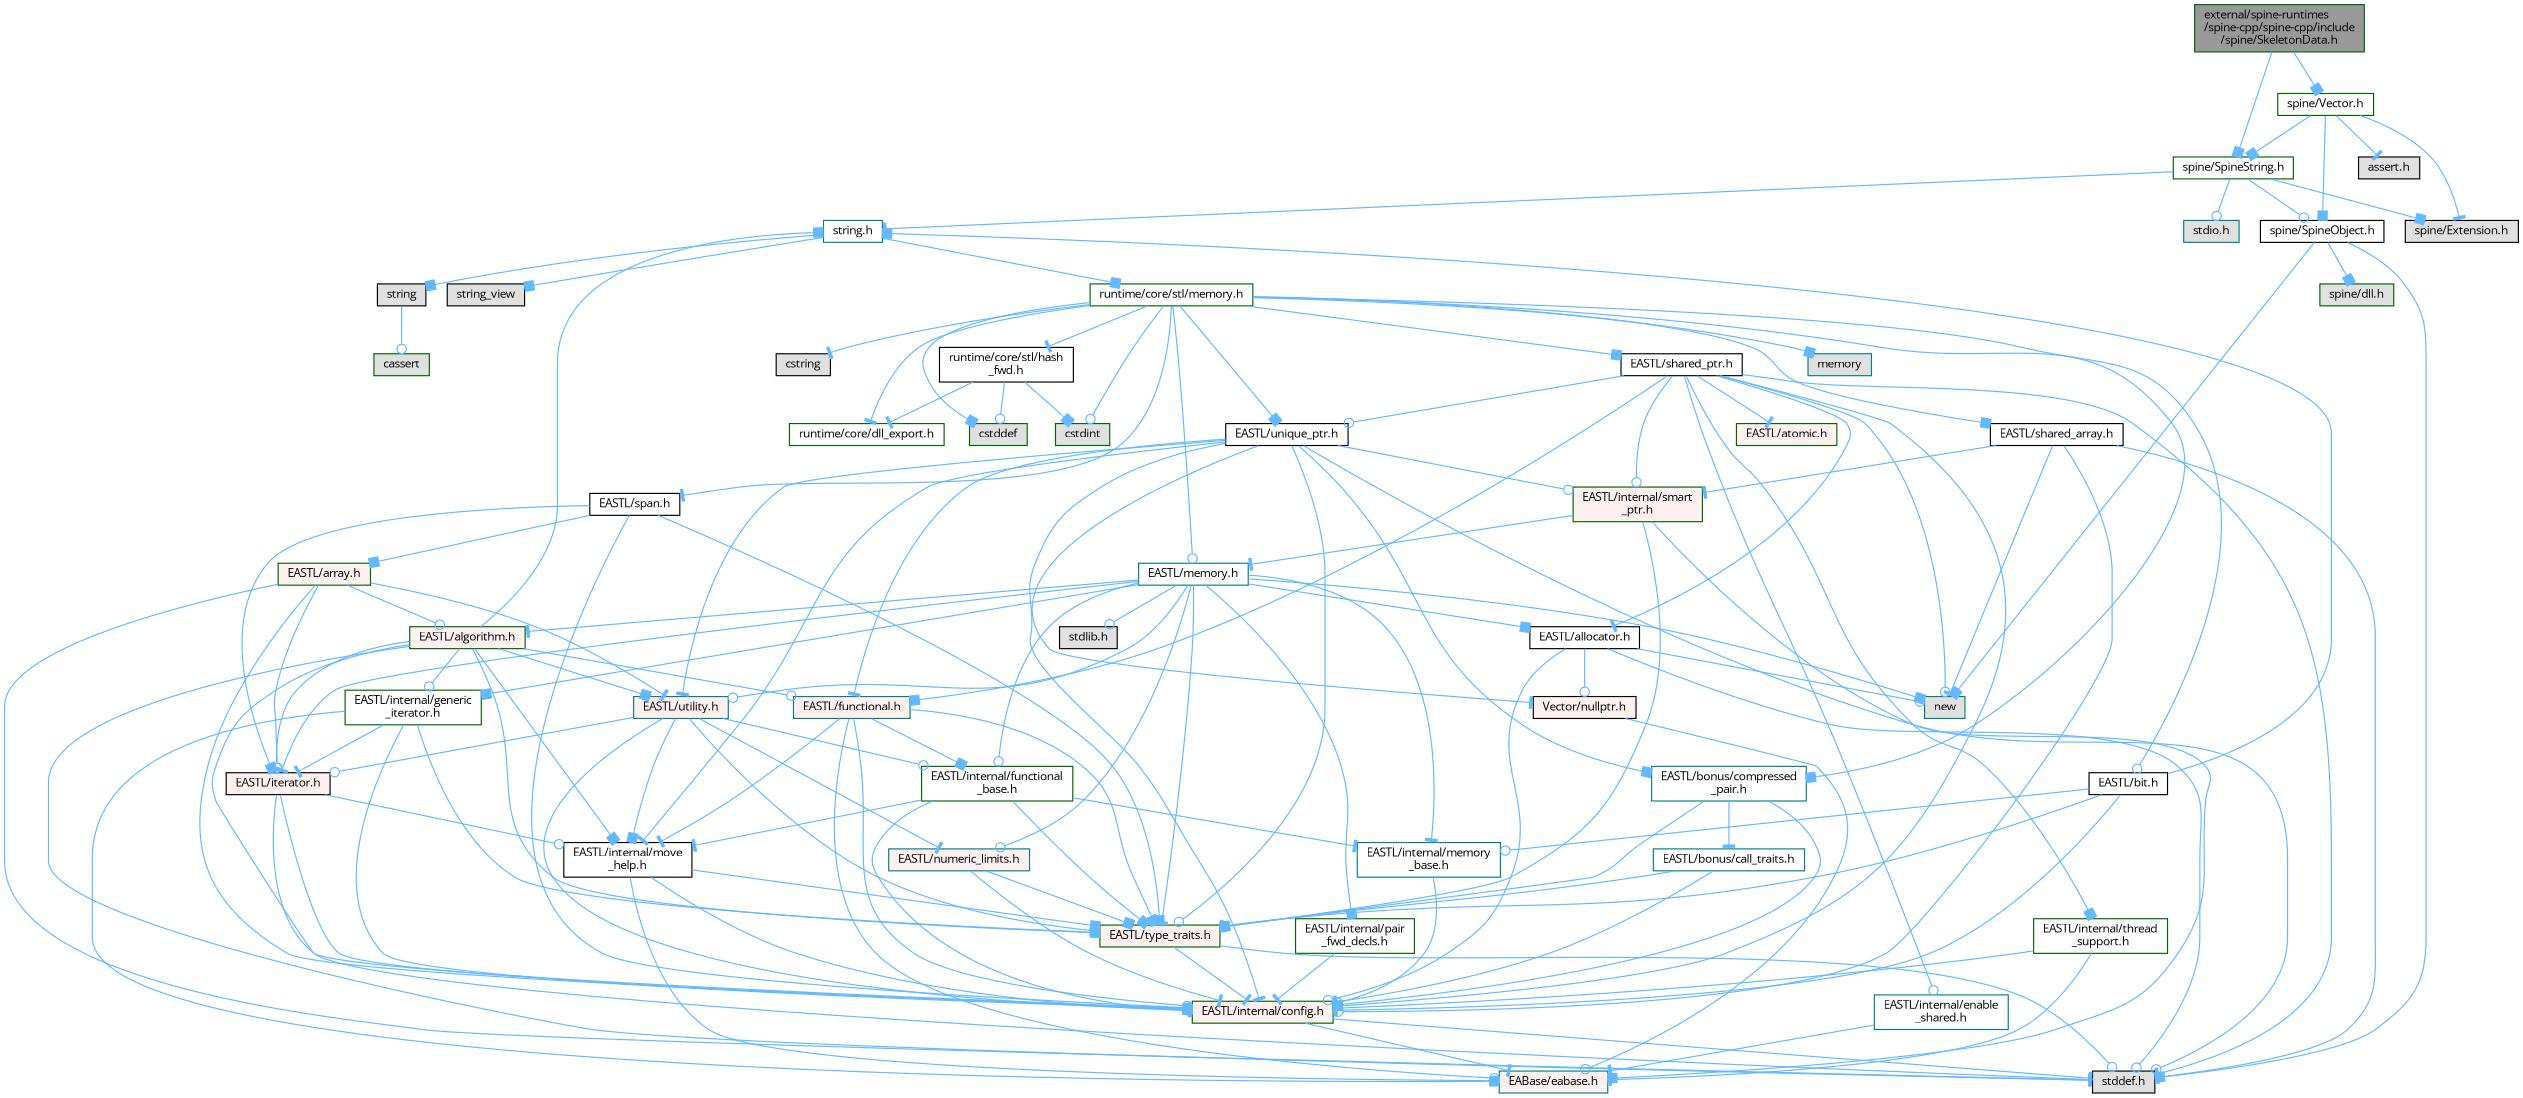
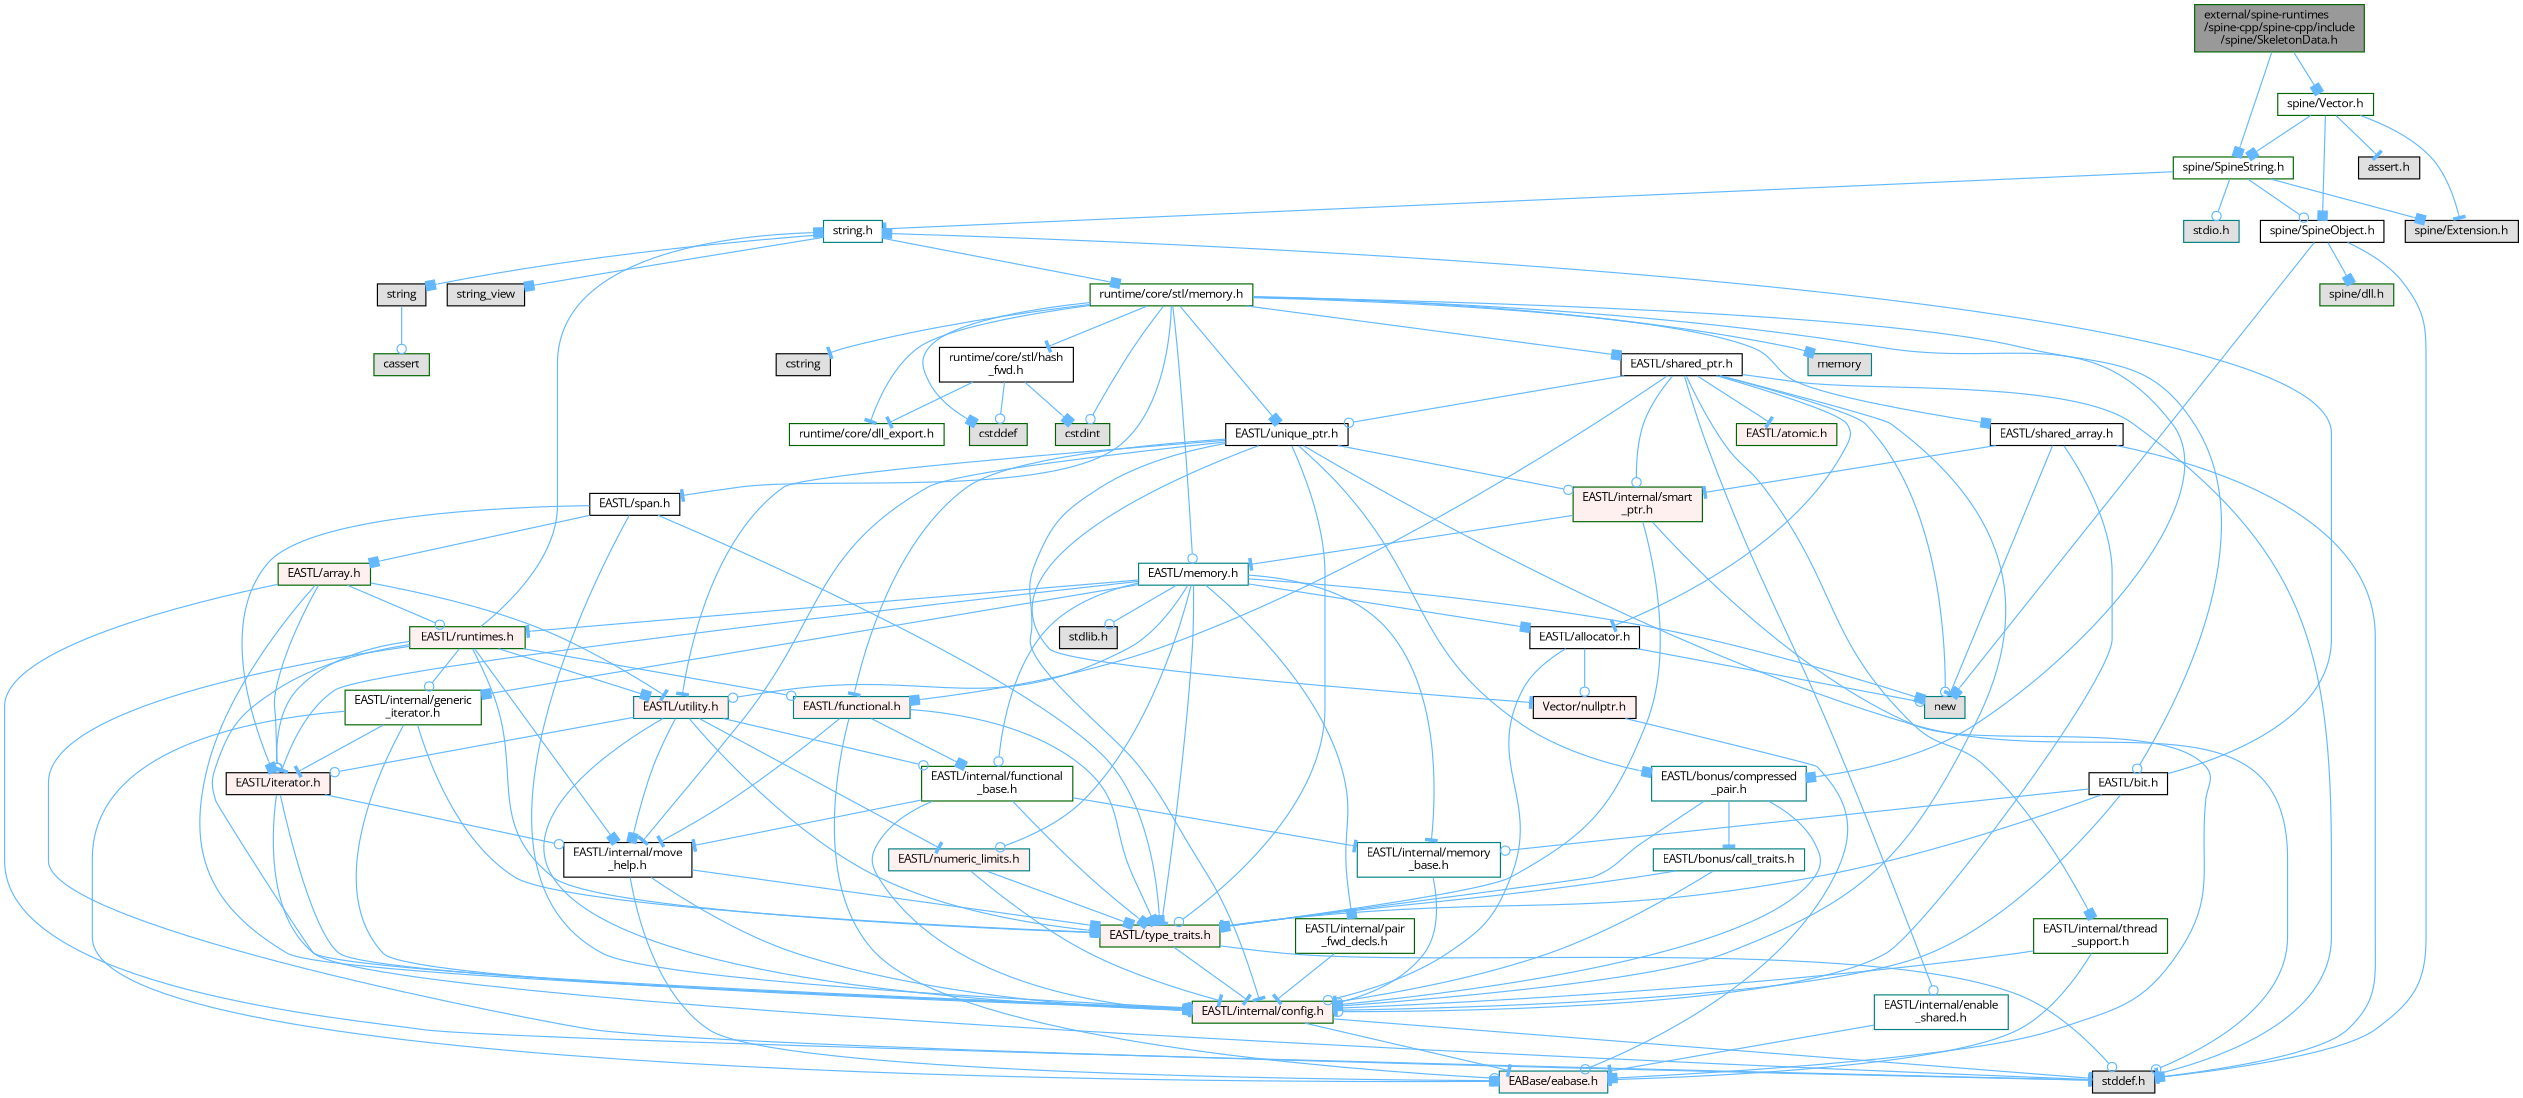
  digraph {
    fontname="Open Sans"
    node [color=darkgreen fillcolor=white fontname="Open Sans" fontsize=10 shape=box style=filled]
    edge [arrowhead=box color=steelblue1 fontname="Open Sans" fontsize=10 labelfontname=Helvetica labelfontsize=10 style=solid]
    n1 [fillcolor=grey60 fontcolor=black height=0.2 label="external/spine-runtimes\l/spine-cpp/spine-cpp/include\l/spine/SkeletonData.h" width=0.4]
    n2 [height=0.2 label="spine/Vector.h" width=0.4]
    n3 [height=0.2 label="spine/SpineString.h" width=0.4]
    n4 [color=black fillcolor="#E0E0E0" height=0.2 label="spine/Extension.h" width=0.4]
    n5 [color=black height=0.2 label="spine/SpineObject.h" width=0.4]
    n6 [color=black fillcolor="#E0E0E0" height=0.2 label="assert.h" width=0.4]
    n7 [color=teal height=0.2 label="string.h" width=0.4]
    n8 [color=teal fillcolor="#E0E0E0" height=0.2 label="stdio.h" width=0.4]
    n9 [color=teal fillcolor="#E0E0E0" height=0.2 label=new width=0.4]
    n10 [color=black fillcolor="#E0E0E0" height=0.2 label="stddef.h" width=0.4]
    n11 [fillcolor="#E0E0E0" height=0.2 label="spine/dll.h" width=0.4]
    n12 [color=black fillcolor="#E0E0E0" height=0.2 label=string width=0.4]
    n13 [color=black fillcolor="#E0E0E0" height=0.2 label=string_view width=0.4]
    n14 [height=0.2 label="runtime/core/stl/memory.h" width=0.4]
    n15 [fillcolor="#E0E0E0" height=0.2 label=cassert width=0.4]
    n16 [fillcolor="#E0E0E0" height=0.2 label=cstddef width=0.4]
    n17 [fillcolor="#E0E0E0" height=0.2 label=cstdint width=0.4]
    n18 [color=teal fillcolor="#E0E0E0" height=0.2 label=memory width=0.4]
    n19 [color=black fillcolor="#E0E0E0" height=0.2 label=cstring width=0.4]
    n20 [color=black height=0.2 label="EASTL/bit.h" width=0.4]
    n21 [color=teal height=0.2 label="EASTL/memory.h" width=0.4]
    n22 [color=black height=0.2 label="EASTL/shared_array.h" width=0.4]
    n23 [color=black height=0.2 label="EASTL/unique_ptr.h" width=0.4]
    n24 [color=teal height=0.2 label="EASTL/bonus/compressed\l_pair.h" width=0.4]
    n25 [color=black height=0.2 label="EASTL/shared_ptr.h" width=0.4]
    n26 [color=black height=0.2 label="EASTL/span.h" width=0.4]
    n27 [height=0.2 label="runtime/core/dll_export.h" width=0.4]
    n28 [color=black height=0.2 label="runtime/core/stl/hash\l_fwd.h" width=0.4]
    n29 [fillcolor="#FFF0F0" height=0.2 label="EASTL/internal/config.h" width=0.4]
    n30 [color=teal height=0.2 label="EASTL/internal/memory\l_base.h" width=0.4]
    n31 [fillcolor="#FFF0F0" height=0.2 label="EASTL/type_traits.h" width=0.4]
    n32 [height=0.2 label="EASTL/internal/generic\l_iterator.h" width=0.4]
    n33 [color=black fillcolor="#FFF0F0" height=0.2 label="EASTL/iterator.h" width=0.4]
    n34 [height=0.2 label="EASTL/internal/pair\l_fwd_decls.h" width=0.4]
    n35 [height=0.2 label="EASTL/internal/functional\l_base.h" width=0.4]
-   n36 [fillcolor="#FFF0F0" height=0.2 label="EASTL/algorithm.h" width=0.4]
+   n36 [fillcolor="#FFF0F0" height=0.2 label="EASTL/runtimes.h" width=0.4]
    n37 [color=teal fillcolor="#FFF0F0" height=0.2 label="EASTL/utility.h" width=0.4]
    n38 [color=teal fillcolor="#FFF0F0" height=0.2 label="EASTL/numeric_limits.h" width=0.4]
    n39 [color=black height=0.2 label="EASTL/allocator.h" width=0.4]
    n40 [color=black fillcolor="#E0E0E0" height=0.2 label="stdlib.h" width=0.4]
    n41 [fillcolor="#FFF0F0" height=0.2 label="EASTL/internal/smart\l_ptr.h" width=0.4]
    n42 [color=black height=0.2 label="EASTL/internal/move\l_help.h" width=0.4]
    n43 [color=teal fillcolor="#FFF0F0" height=0.2 label="EASTL/functional.h" width=0.4]
    n44 [color=black fillcolor="#FFF0F0" height=0.2 label="Vector/nullptr.h" width=0.4]
    n45 [color=teal height=0.2 label="EASTL/bonus/call_traits.h" width=0.4]
    n46 [height=0.2 label="EASTL/internal/thread\l_support.h" width=0.4]
    n47 [fillcolor="#FFF0F0" height=0.2 label="EASTL/atomic.h" width=0.4]
    n48 [color=teal height=0.2 label="EASTL/internal/enable\l_shared.h" width=0.4]
    n49 [fillcolor="#FFF0F0" height=0.2 label="EASTL/array.h" width=0.4]
    n50 [color=teal fillcolor="#FFF0F0" height=0.2 label="EABase/eabase.h" width=0.4]
    n1 -> n2
    n1 -> n3
    n2 -> n3
    n2 -> n4 [arrowhead=tee]
    n2 -> n5
    n2 -> n6 [arrowhead=tee]
    n3 -> n4
    n3 -> n5 [arrowhead=odot]
    n3 -> n7 [arrowhead=tee]
    n3 -> n8 [arrowhead=odot]
    n5 -> n9
    n5 -> n10 [arrowhead=tee]
    n5 -> n11
    n7 -> n12
    n7 -> n13
    n7 -> n14
    n12 -> n15 [arrowhead=odot]
    n14 -> n16
    n14 -> n17 [arrowhead=odot]
    n14 -> n18
    n14 -> n19 [arrowhead=tee]
    n14 -> n20 [arrowhead=odot]
    n14 -> n21 [arrowhead=odot]
    n14 -> n22
    n14 -> n23
    n14 -> n24
    n14 -> n25
    n14 -> n26 [arrowhead=tee]
    n14 -> n27 [arrowhead=tee]
    n14 -> n28 [arrowhead=tee]
    n20 -> n7
    n20 -> n29 [arrowhead=tee]
    n20 -> n30 [arrowhead=odot]
    n20 -> n31 [arrowhead=tee]
    n21 -> n9
    n21 -> n30 [arrowhead=tee]
    n21 -> n31 [arrowhead=tee]
    n21 -> n32
    n21 -> n33 [arrowhead=tee]
    n21 -> n34
    n21 -> n35 [arrowhead=odot]
    n21 -> n36 [arrowhead=tee]
    n21 -> n37 [arrowhead=odot]
    n21 -> n38 [arrowhead=odot]
    n21 -> n39
    n21 -> n40 [arrowhead=odot]
    n22 -> n9 [arrowhead=tee]
    n22 -> n10
    n22 -> n29 [arrowhead=odot]
    n22 -> n41 [arrowhead=tee]
    n23 -> n10 [arrowhead=odot]
    n23 -> n24
    n23 -> n29 [arrowhead=tee]
    n23 -> n31 [arrowhead=odot]
    n23 -> n37 [arrowhead=tee]
    n23 -> n41 [arrowhead=odot]
    n23 -> n42 [arrowhead=tee]
    n23 -> n43 [arrowhead=tee]
    n23 -> n44 [arrowhead=tee]
    n24 -> n29 [arrowhead=odot]
    n24 -> n31
    n24 -> n45 [arrowhead=tee]
    n25 -> n9 [arrowhead=odot]
    n25 -> n10 [arrowhead=tee]
    n25 -> n23 [arrowhead=odot]
    n25 -> n29
    n25 -> n39 [arrowhead=tee]
    n25 -> n41 [arrowhead=odot]
    n25 -> n43
    n25 -> n46
    n25 -> n47 [arrowhead=tee]
    n25 -> n48 [arrowhead=odot]
    n26 -> n29 [arrowhead=odot]
    n26 -> n31
    n26 -> n33
    n26 -> n49
    n28 -> n16 [arrowhead=odot]
    n28 -> n17
    n28 -> n27 [arrowhead=tee]
    n29 -> n10 [arrowhead=tee]
    n29 -> n50 [arrowhead=tee]
    n30 -> n29 [arrowhead=odot]
    n31 -> n10 [arrowhead=odot]
    n31 -> n29 [arrowhead=tee]
    n32 -> n29
    n32 -> n31 [arrowhead=odot]
    n32 -> n33 [arrowhead=tee]
    n32 -> n50
    n33 -> n10 [arrowhead=tee]
    n33 -> n29 [arrowhead=odot]
    n33 -> n42 [arrowhead=odot]
    n34 -> n29 [arrowhead=tee]
    n35 -> n29 [arrowhead=tee]
    n35 -> n30 [arrowhead=tee]
    n35 -> n31
    n35 -> n42 [arrowhead=tee]
    n36 -> n7
    n36 -> n10 [arrowhead=tee]
    n36 -> n29 [arrowhead=odot]
    n36 -> n31
    n36 -> n32 [arrowhead=odot]
    n36 -> n33 [arrowhead=odot]
    n36 -> n37
    n36 -> n42
    n36 -> n43 [arrowhead=odot]
    n37 -> n29
    n37 -> n31
    n37 -> n33 [arrowhead=odot]
    n37 -> n35 [arrowhead=odot]
    n37 -> n38 [arrowhead=tee]
    n37 -> n42
    n38 -> n29 [arrowhead=tee]
    n38 -> n31
    n39 -> n9 [arrowhead=odot]
-   n39 -> n10 [arrowhead=odot]
    n39 -> n29 [arrowhead=odot]
    n39 -> n44 [arrowhead=odot]
    n41 -> n21 [arrowhead=tee]
    n41 -> n31
    n41 -> n50
    n42 -> n29 [arrowhead=odot]
    n42 -> n31
    n42 -> n50 [arrowhead=odot]
-   n43 -> n29 [arrowhead=odot]
    n43 -> n31
    n43 -> n35
    n43 -> n42 [arrowhead=tee]
    n43 -> n50 [arrowhead=odot]
    n44 -> n50 [arrowhead=odot]
    n45 -> n29 [arrowhead=tee]
    n45 -> n31 [arrowhead=odot]
    n46 -> n29 [arrowhead=tee]
    n46 -> n50 [arrowhead=tee]
    n48 -> n50 [arrowhead=tee]
    n49 -> n10 [arrowhead=tee]
    n49 -> n29 [arrowhead=tee]
    n49 -> n33 [arrowhead=odot]
    n49 -> n36 [arrowhead=odot]
    n49 -> n37 [arrowhead=tee]
  }
